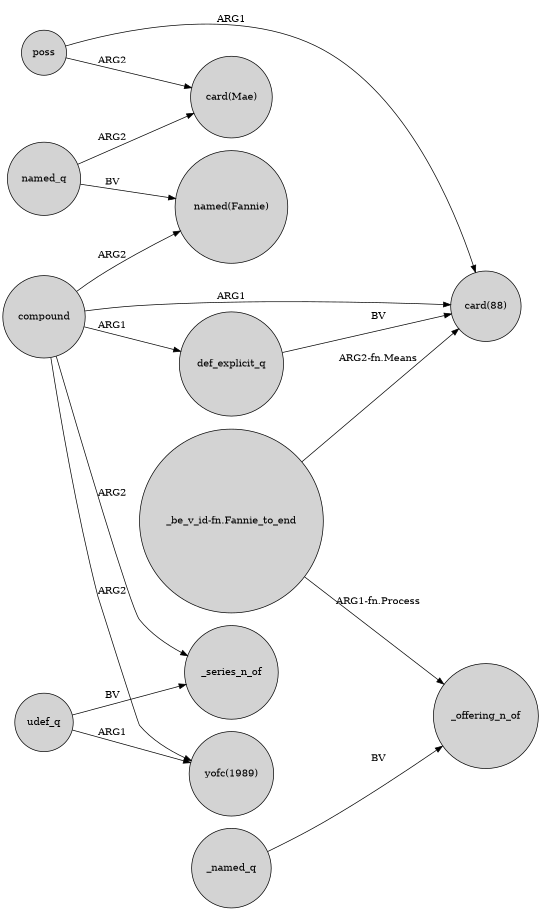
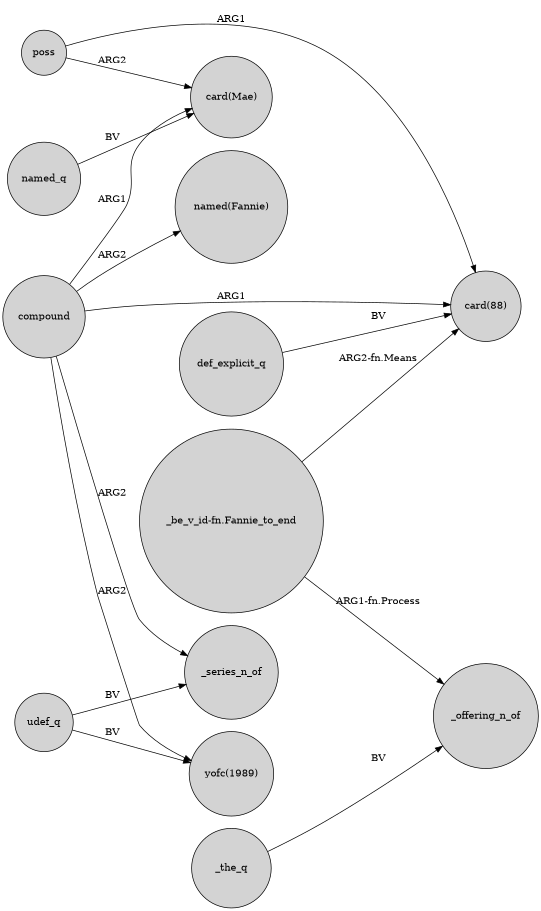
  digraph {
    rankdir=LR
    node [shape=circle style=filled]
    n1 [label="_be_v_id-fn.Fannie_to_end"]
    "card(88)"
    _offering_n_of
    compound
    n5 [label="card(Mae)"]
    _series_n_of
    "yofc(1989)"
    "named(Fannie)"
    def_explicit_q
-   _the_q [label=_named_q]
+   _the_q
    udef_q
    n12 [label=named_q]
    poss
    n1 -> "card(88)" [label="ARG2-fn.Means"]
    n1 -> _offering_n_of [label="ARG1-fn.Process"]
    compound -> "card(88)" [label=ARG1]
-   compound -> def_explicit_q [label=ARG1]
+   compound -> n5 [label=ARG1]
    compound -> _series_n_of [label=ARG2]
    compound -> "yofc(1989)" [label=ARG2]
    compound -> "named(Fannie)" [label=ARG2]
    def_explicit_q -> "card(88)" [label=BV]
    _the_q -> _offering_n_of [label=BV]
    udef_q -> _series_n_of [label=BV]
-   udef_q -> "yofc(1989)" [label=ARG1]
-   n12 -> n5 [label=ARG2]
-   n12 -> "named(Fannie)" [label=BV]
+   udef_q -> "yofc(1989)" [label=BV]
+   n12 -> n5 [label=BV]
    poss -> "card(88)" [label=ARG1]
    poss -> n5 [label=ARG2]
  }
